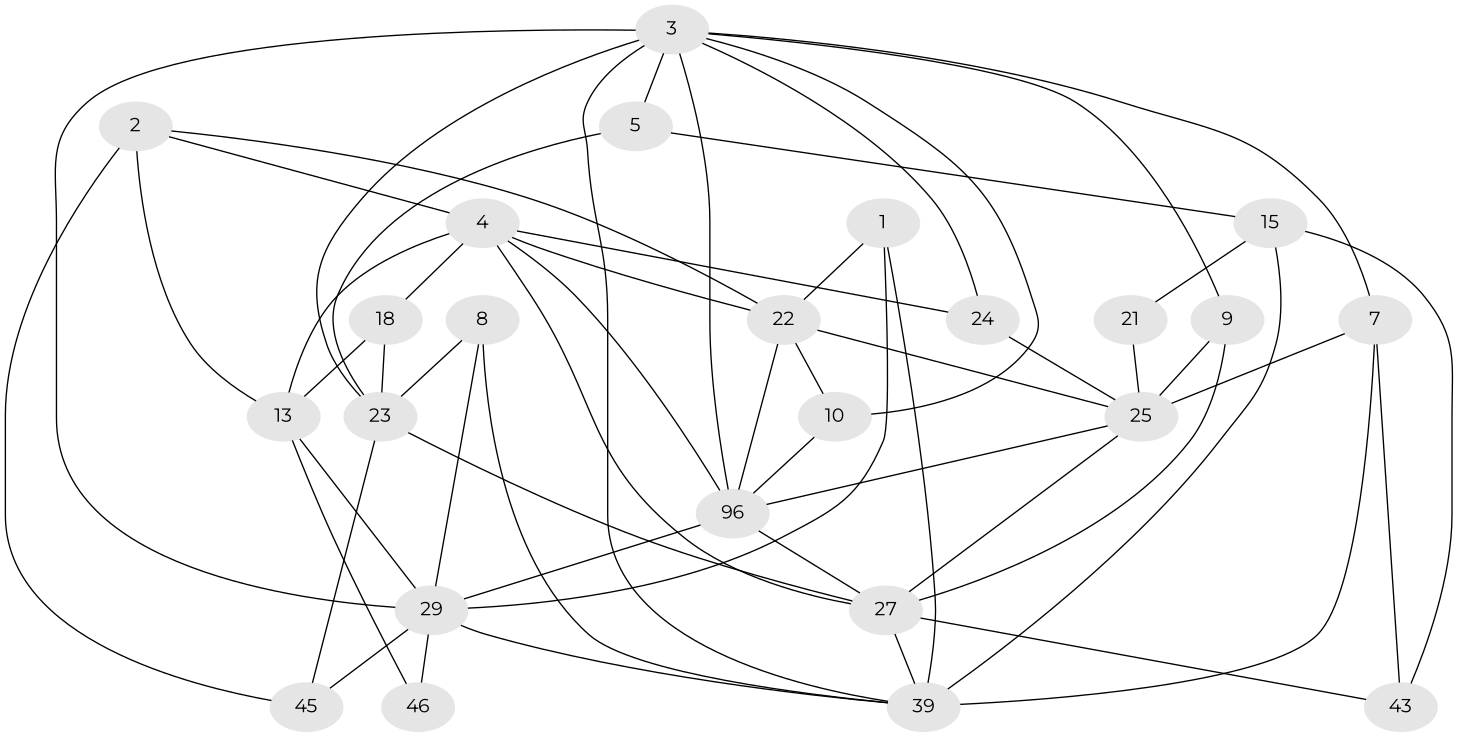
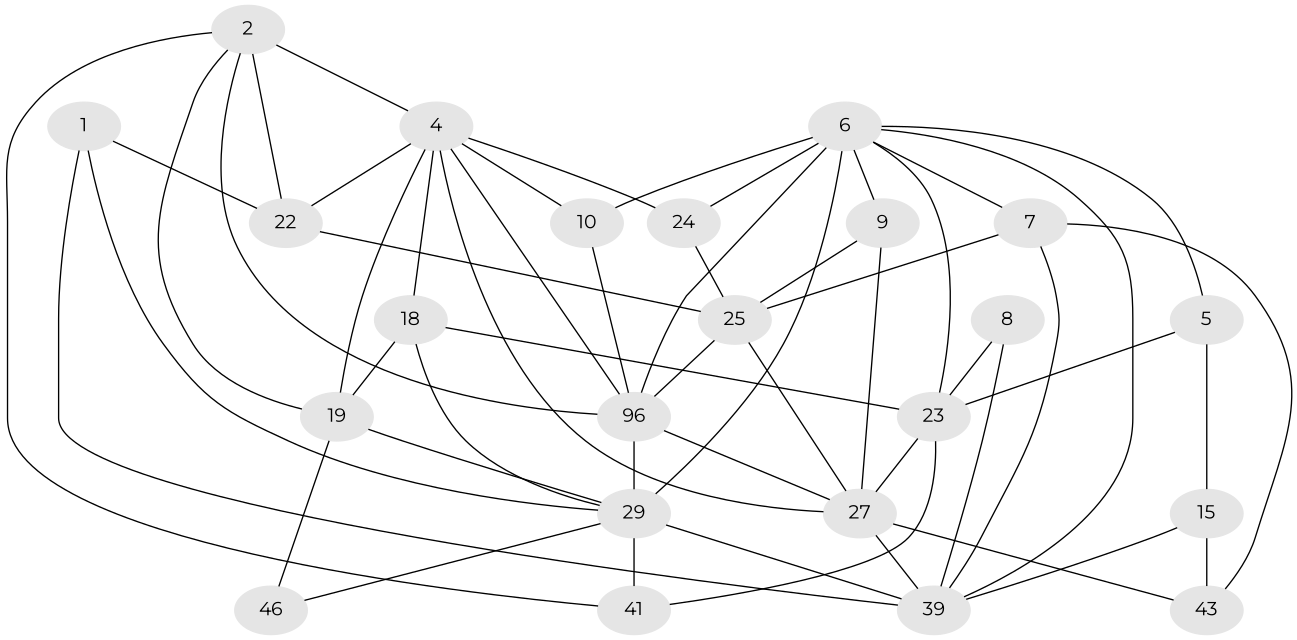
  graph {
    fontname=Montserrat
    node [color=gray90 fontname=Montserrat style=filled]
    edge [fontname=Montserrat]
    1 [super="+6+13"]
    22 [super="+42+34"]
    29 [super="+33"]
    39
    25 [super="+38+49+31"]
    23 [super="+28+48"]
-   45
+   45 [label=41]
    27 [super="+32"]
    46
    2 [super="+17+44"]
    4 [super="+16"]
-   19 [label=13]
+   19
    n13 [label=96 super="+40"]
    10
    24
    18
-   3 [super="+20"]
+   3 [super="+20" label=6]
    5
    7 [super="+14"]
    9 [super="+12"]
    15 [super="+35"]
    43
-   21
    8
    1 -- 22
    1 -- 29
    1 -- 39 [weight=2]
    22 -- 25
    29 -- 39
    29 -- 45
    29 -- 46
    25 -- 27
    25 -- n13
    23 -- 45
    23 -- 27
    27 -- 39
    27 -- 43
    2 -- 22 [weight=2]
    2 -- 45
    2 -- 4
    2 -- 19
-   22 -- n13
+   2 -- n13
    4 -- 22
    4 -- 27
    4 -- 19
    4 -- n13
-   22 -- 10
+   4 -- 10
    4 -- 24
    4 -- 18
    19 -- 29
    19 -- 46
    n13 -- 29 [weight=2]
    n13 -- 27
    10 -- n13
    24 -- 25
-   8 -- 29
+   18 -- 29
    18 -- 23
    18 -- 19
    3 -- 29 [weight=2]
    3 -- 39
    3 -- 23 [weight=2]
    3 -- n13 [weight=2]
    3 -- 10
    3 -- 24
    3 -- 5
    3 -- 7
    3 -- 9
    5 -- 23
    5 -- 15
    7 -- 39
    7 -- 25 [weight=2]
    7 -- 43
    9 -- 25 [weight=3]
    9 -- 27 [weight=2]
    15 -- 39
    15 -- 43
-   15 -- 21
-   21 -- 25
    8 -- 39
    8 -- 23
  }
